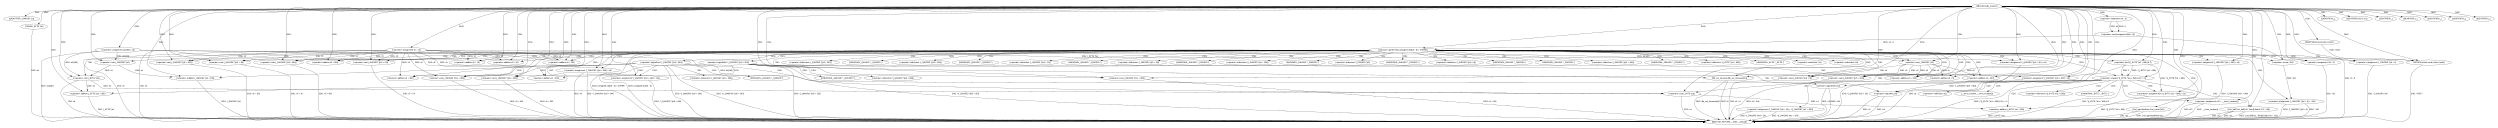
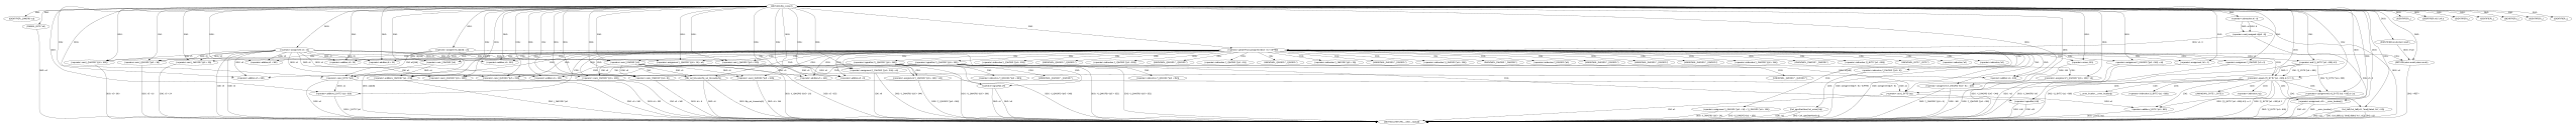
  digraph {
    fontname="Liberation Sans"
    node [fontname="Liberation Sans"]
    edge [fontname="Liberation Sans"]
    n1 [label="(METHOD,tftp_connect)"]
    n2 [label="(IDENTIFIER,_QWORD *a1)"]
    n3 [label="(PARAM,_BYTE *a2)"]
    n4 [label="(<operator>.assignment,a1[148] = v4)"]
    n5 [label="(IDENTIFIER,L,)"]
    n6 [label="(<operator>.assignment,v5 = v4)"]
    n7 [label="(IDENTIFIER,v6,if ( v6 ))"]
    n8 [label="(IDENTIFIER,L,)"]
    n9 [label="(<operator>.greaterThan,(unsigned int)(v6 - 8) > 0xFFB0)"]
    n10 [label="(<operator>.subtraction,v6 - 8)"]
    n11 [label="(RETURN,return result;,return result;)"]
    n12 [label="(IDENTIFIER,result,return result;)"]
    n13 [label="(<operator>.cast,(_QWORD *)(v5 + 352))"]
    n14 [label="(<operator>.addition,v5 + 352)"]
    n15 [label="(<operator>.assignment,*(_QWORD *)(v5 + 352) = v9)"]
    n16 [label="(<operator>.cast,(_QWORD *)(v5 + 352))"]
    n17 [label="(<operator>.addition,v5 + 352)"]
    n18 [label="(<operator>.logicalNot,!v9)"]
    n19 [label="(IDENTIFIER,L,)"]
    n20 [label="(<operator>.cast,(_QWORD *)(v5 + 360))"]
    n21 [label="(<operator>.addition,v5 + 360)"]
    n22 [label="(<operator>.assignment,*(_QWORD *)(v5 + 360) = v10)"]
    n23 [label="(<operator>.cast,(_QWORD *)(v5 + 360))"]
    n24 [label="(<operator>.addition,v5 + 360)"]
    n25 [label="(<operator>.logicalNot,!v10)"]
    n26 [label="(IDENTIFIER,L,)"]
    n27 [label="(<operator>.assignment,*(_QWORD *)(v5 + 16) = a1)"]
    n28 [label="(<operator>.cast,(_QWORD *)(v5 + 16))"]
    n29 [label="(<operator>.addition,v5 + 16)"]
    n30 [label="(<operator>.cast,(_DWORD *)(v5 + 24))"]
    n31 [label="(<operator>.addition,v5 + 24)"]
    n32 [label="(<operator>.addition,(_DWORD *)a1 + 156)"]
    n33 [label="(<operator>.cast,(_DWORD *)a1)"]
    n34 [label="(<operator>.assignment,*(_DWORD *)v5 = 0)"]
    n35 [label="(<operator>.cast,(_DWORD *)v5)"]
    n36 [label="(<operator>.cast,(_DWORD *)(v5 + 8))"]
    n37 [label="(<operator>.addition,v5 + 8)"]
    n38 [label="(<operator>.minus,-100)"]
    n39 [label="(<operator>.assignment,*(_DWORD *)(v5 + 340) = v8)"]
    n40 [label="(<operator>.cast,(_DWORD *)(v5 + 340))"]
    n41 [label="(<operator>.addition,v5 + 340)"]
    n42 [label="(<operator>.assignment,*(_DWORD *)(v5 + 344) = v8)"]
    n43 [label="(<operator>.cast,(_DWORD *)(v5 + 344))"]
    n44 [label="(<operator>.addition,v5 + 344)"]
    n45 [label="(tftp_set_timeouts,tftp_set_timeouts(v5))"]
    n46 [label="(<operator>.equals,(*((_BYTE *)a1 + 895) & 2) == 0)"]
    n47 [label="(<operator>.and,*((_BYTE *)a1 + 895) & 2)"]
    n48 [label="(<operator>.addition,(_BYTE *)a1 + 895)"]
    n49 [label="(<operator>.cast,(_BYTE *)a1)"]
    n50 [label="(<operator>.assignment,v12 = __errno_location())"]
    n51 [label="(Curl_failf,Curl_failf(v11, \"bind() failed; %s\", v13))"]
    n52 [label="(IDENTIFIER,L,)"]
    n53 [label="(<operators>.assignmentOr,*((_BYTE *)a1 + 895) |= 2u)"]
    n54 [label="(<operator>.addition,(_BYTE *)a1 + 895)"]
    n55 [label="(<operator>.cast,(_BYTE *)a1)"]
    n56 [label="(<operator>.assignment,*a2 = 1)"]
    n57 [label="(IDENTIFIER,L,)"]
    n58 [label="(METHOD_RETURN,__int64 __fastcall)"]
    n59 [label="(<operator>.logicalNot,!*(_QWORD *)(v5 + 352))"]
    n60 [label="(<operator>.logicalNot,!*(_QWORD *)(v5 + 360))"]
    n61 [label="(<operator>.assignment,*(_DWORD *)(v5 + 24) = *((_DWORD *)a1 + 156))"]
    n62 [label="(<operator>.assignment,*(_DWORD *)(v5 + 8) = -100)"]
    n63 [label="(Curl_pgrsStartNow,Curl_return(*a1))"]
    n64 [label="(<operator>.indirection,*(_QWORD *)(v5 + 352))"]
    n65 [label="(UNKNOWN,_QWORD *,_QWORD *)"]
    n66 [label="(<operator>.indirection,*(_QWORD *)(v5 + 360))"]
    n67 [label="(UNKNOWN,_QWORD *,_QWORD *)"]
    n68 [label="(<operator>.indirection,*(_QWORD *)(v5 + 16))"]
    n69 [label="(UNKNOWN,_QWORD *,_QWORD *)"]
    n70 [label="(<operator>.indirection,*(_DWORD *)(v5 + 24))"]
    n71 [label="(UNKNOWN,_DWORD *,_DWORD *)"]
    n72 [label="(<operator>.indirection,*((_DWORD *)a1 + 156))"]
    n73 [label="(UNKNOWN,_DWORD *,_DWORD *)"]
    n74 [label="(<operator>.indirection,*(_DWORD *)v5)"]
    n75 [label="(UNKNOWN,_DWORD *,_DWORD *)"]
    n76 [label="(<operator>.indirection,*(_DWORD *)(v5 + 8))"]
    n77 [label="(UNKNOWN,_DWORD *,_DWORD *)"]
    n78 [label="(UNKNOWN,_DWORD *,_DWORD *)"]
    n79 [label="(<operator>.indirection,*(_DWORD *)(v5 + 344))"]
    n80 [label="(UNKNOWN,_DWORD *,_DWORD *)"]
    n81 [label="(<operator>.indirection,*((_BYTE *)a1 + 895))"]
    n82 [label="(UNKNOWN,_BYTE *,_BYTE *)"]
    n83 [label="(<operator>.indirection,*a1)"]
    n84 [label="(<operator>.indirection,*a2)"]
    n85 [label="(<operator>.cast,(unsigned int)(v6 - 8))"]
    n86 [label="(<operator>.indirection,*a1)"]
    n87 [label="(__errno_location,__errno_location())"]
    n88 [label="(<operator>.indirection,*((_BYTE *)a1 + 895))"]
    n89 [label="(UNKNOWN,_BYTE *,_BYTE *)"]
    n90 [label="(<operator>.indirection,*(_QWORD *)(v5 + 352))"]
    n91 [label="(UNKNOWN,_QWORD *,_QWORD *)"]
    n92 [label="(<operator>.indirection,*(_QWORD *)(v5 + 360))"]
    n93 [label="(UNKNOWN,_QWORD *,_QWORD *)"]
    n1 -> n2 [label="DDG: "]
    n1 -> n3 [label="DDG: "]
    n1 -> n4 [label="DDG: "]
    n1 -> n5 [label="DDG: "]
    n1 -> n6 [label="DDG: "]
    n1 -> n7 [label="DDG: "]
    n1 -> n8 [label="DDG: "]
    n1 -> n9 [label="DDG: "]
    n1 -> n10 [label="DDG: "]
    n1 -> n11 [label="DDG: "]
    n1 -> n12 [label="DDG: "]
    n1 -> n13 [label="DDG: "]
    n1 -> n14 [label="DDG: "]
    n1 -> n15 [label="DDG: "]
    n1 -> n16 [label="DDG: "]
    n1 -> n17 [label="DDG: "]
    n1 -> n18 [label="DDG: "]
    n1 -> n19 [label="DDG: "]
    n1 -> n20 [label="DDG: "]
    n1 -> n21 [label="DDG: "]
    n1 -> n22 [label="DDG: "]
    n1 -> n23 [label="DDG: "]
    n1 -> n24 [label="DDG: "]
    n1 -> n25 [label="DDG: "]
    n1 -> n26 [label="DDG: "]
    n1 -> n27 [label="DDG: "]
    n1 -> n28 [label="DDG: "]
    n1 -> n29 [label="DDG: "]
    n1 -> n30 [label="DDG: "]
    n1 -> n31 [label="DDG: "]
    n1 -> n32 [label="DDG: "]
-   n1 -> n33 [label="DDG: "]
+   n33 -> n1 [label="DDG: "]
    n1 -> n34 [label="DDG: "]
    n1 -> n35 [label="DDG: "]
    n1 -> n36 [label="DDG: "]
    n1 -> n37 [label="DDG: "]
    n1 -> n38 [label="DDG: "]
    n1 -> n39 [label="DDG: "]
    n1 -> n40 [label="DDG: "]
    n1 -> n41 [label="DDG: "]
    n1 -> n42 [label="DDG: "]
    n1 -> n43 [label="DDG: "]
    n1 -> n44 [label="DDG: "]
    n1 -> n45 [label="DDG: "]
    n1 -> n46 [label="DDG: "]
    n1 -> n47 [label="DDG: "]
    n1 -> n48 [label="DDG: "]
    n1 -> n49 [label="DDG: "]
    n1 -> n50 [label="DDG: "]
    n1 -> n51 [label="DDG: "]
    n1 -> n52 [label="DDG: "]
    n1 -> n53 [label="DDG: "]
    n1 -> n54 [label="DDG: "]
    n1 -> n55 [label="DDG: "]
    n1 -> n56 [label="DDG: "]
    n1 -> n57 [label="DDG: "]
    n3 -> n58 [label="DDG: a2"]
    n4 -> n27 [label="DDG: a1[148]"]
    n4 -> n33 [label="DDG: a1[148]"]
    n4 -> n49 [label="DDG: a1[148]"]
    n4 -> n55 [label="DDG: a1[148]"]
    n4 -> n58 [label="DDG: a1[148]"]
    n6 -> n13 [label="DDG: v5"]
    n6 -> n14 [label="DDG: v5"]
    n6 -> n16 [label="DDG: v5"]
    n6 -> n17 [label="DDG: v5"]
    n6 -> n20 [label="DDG: v5"]
    n6 -> n21 [label="DDG: v5"]
    n6 -> n23 [label="DDG: v5"]
    n6 -> n24 [label="DDG: v5"]
    n6 -> n28 [label="DDG: v5"]
    n6 -> n29 [label="DDG: v5"]
    n6 -> n30 [label="DDG: v5"]
    n6 -> n31 [label="DDG: v5"]
-   n6 -> n35 [label="DDG: (_BYTE *)a1"]
+   n6 -> n35 [label="DDG: v5"]
    n6 -> n58 [label="DDG: v4"]
    n6 -> n58 [label="DDG: v5"]
    n9 -> n11 [label="CDG: "]
    n9 -> n13 [label="CDG: "]
    n9 -> n14 [label="CDG: "]
    n9 -> n20 [label="CDG: "]
    n9 -> n21 [label="CDG: "]
    n9 -> n27 [label="CDG: "]
    n9 -> n28 [label="CDG: "]
    n9 -> n29 [label="CDG: "]
    n9 -> n30 [label="CDG: "]
    n9 -> n31 [label="CDG: "]
    n9 -> n32 [label="CDG: "]
    n9 -> n33 [label="CDG: "]
    n9 -> n34 [label="CDG: "]
    n9 -> n35 [label="CDG: "]
    n9 -> n36 [label="CDG: "]
    n9 -> n37 [label="CDG: "]
    n9 -> n38 [label="CDG: "]
    n9 -> n39 [label="CDG: "]
    n9 -> n40 [label="CDG: "]
    n9 -> n41 [label="CDG: "]
    n9 -> n42 [label="CDG: "]
    n9 -> n43 [label="CDG: "]
    n9 -> n44 [label="CDG: "]
    n9 -> n45 [label="CDG: "]
    n9 -> n46 [label="CDG: "]
-   n9 -> n47 [label="CDG: "]
+   n9 -> n47 [label="DDG: v6"]
    n9 -> n48 [label="CDG: "]
    n9 -> n49 [label="CDG: "]
    n9 -> n56 [label="CDG: "]
    n9 -> n58 [label="DDG: (unsigned int)(v6 - 8)"]
    n9 -> n58 [label="DDG: (unsigned int)(v6 - 8) > 0xFFB0"]
    n9 -> n59 [label="CDG: "]
    n9 -> n60 [label="CDG: "]
    n9 -> n61 [label="CDG: "]
    n9 -> n62 [label="CDG: "]
-   n9 -> n63 [label="CDG: "]
+   n76 -> n63 [label="CDG: "]
    n9 -> n64 [label="CDG: "]
    n9 -> n65 [label="CDG: "]
    n9 -> n66 [label="CDG: "]
    n9 -> n67 [label="CDG: "]
    n9 -> n68 [label="CDG: "]
    n9 -> n69 [label="CDG: "]
    n9 -> n70 [label="CDG: "]
    n9 -> n71 [label="CDG: "]
    n9 -> n72 [label="CDG: "]
    n9 -> n73 [label="CDG: "]
    n9 -> n74 [label="CDG: "]
    n9 -> n75 [label="CDG: "]
    n9 -> n76 [label="CDG: "]
    n9 -> n77 [label="CDG: "]
    n9 -> n78 [label="CDG: "]
    n9 -> n79 [label="CDG: "]
    n9 -> n80 [label="CDG: "]
    n9 -> n81 [label="CDG: "]
    n9 -> n82 [label="CDG: "]
    n9 -> n83 [label="CDG: "]
    n9 -> n84 [label="CDG: "]
+   n10 -> n58 [label="DDG: v6"]
    n10 -> n85 [label="DDG: v6"]
    n10 -> n85 [label="DDG: 8"]
    n11 -> n58 [label="DDG: <RET>"]
    n12 -> n11 [label="DDG: result"]
    n13 -> n58 [label="DDG: v5 + 352"]
-   n15 -> n18 [label="DDG: *(_QWORD *)(v5 + 352)"]
+   n15 -> n58 [label="DDG: *(_QWORD *)(v5 + 352)"]
    n16 -> n58 [label="DDG: v5 + 352"]
    n18 -> n58 [label="DDG: v9"]
    n18 -> n58 [label="DDG: !v9"]
    n20 -> n58 [label="DDG: v5 + 360"]
    n22 -> n58 [label="DDG: *(_QWORD *)(v5 + 360)"]
    n23 -> n58 [label="DDG: v5 + 360"]
    n25 -> n58 [label="DDG: v10"]
    n25 -> n58 [label="DDG: !v10"]
    n27 -> n58 [label="DDG: *(_QWORD *)(v5 + 16)"]
    n28 -> n58 [label="DDG: v5 + 16"]
    n30 -> n58 [label="DDG: v5 + 24"]
    n32 -> n58 [label="DDG: (_DWORD *)a1"]
    n33 -> n32 [label="DDG: a1"]
    n33 -> n49 [label="DDG: a1"]
    n34 -> n58 [label="DDG: *(_DWORD *)v5"]
    n35 -> n36 [label="DDG: v5"]
    n35 -> n37 [label="DDG: v5"]
    n35 -> n40 [label="DDG: v5"]
    n35 -> n41 [label="DDG: v5"]
    n35 -> n43 [label="DDG: v5"]
    n35 -> n44 [label="DDG: v5"]
    n35 -> n45 [label="DDG: v5"]
    n36 -> n58 [label="DDG: v5 + 8"]
    n38 -> n62 [label="DDG: 100"]
    n39 -> n58 [label="DDG: *(_DWORD *)(v5 + 340)"]
    n40 -> n58 [label="DDG: v5 + 340"]
    n42 -> n58 [label="DDG: v8"]
    n42 -> n58 [label="DDG: *(_DWORD *)(v5 + 344)"]
    n43 -> n58 [label="DDG: v5 + 344"]
    n45 -> n58 [label="DDG: v5"]
    n45 -> n58 [label="DDG: tftp_set_timeouts(v5)"]
    n46 -> n50 [label="CDG: "]
    n46 -> n51 [label="CDG: "]
    n46 -> n53 [label="CDG: "]
    n46 -> n54 [label="CDG: "]
    n46 -> n55 [label="CDG: "]
    n46 -> n58 [label="DDG: *((_BYTE *)a1 + 895) & 2"]
    n46 -> n58 [label="DDG: (*((_BYTE *)a1 + 895) & 2) == 0"]
    n46 -> n86 [label="CDG: "]
    n46 -> n87 [label="CDG: "]
    n46 -> n88 [label="CDG: "]
    n46 -> n89 [label="CDG: "]
    n47 -> n46 [label="DDG: *((_BYTE *)a1 + 895)"]
    n47 -> n46 [label="DDG: 2"]
    n47 -> n53 [label="DDG: *((_BYTE *)a1 + 895)"]
-   n47 -> n58 [label="DDG: a1"]
+   n47 -> n58 [label="DDG: *((_BYTE *)a1 + 895)"]
    n48 -> n58 [label="DDG: (_BYTE *)a1"]
    n49 -> n48 [label="DDG: a1"]
    n49 -> n55 [label="DDG: a1"]
    n49 -> n58 [label="DDG: a1"]
    n50 -> n58 [label="DDG: v12"]
    n50 -> n58 [label="DDG: __errno_location()"]
    n51 -> n58 [label="DDG: Curl_failf(v11, \"bind() failed; %s\", v13)"]
    n51 -> n58 [label="DDG: v13"]
    n51 -> n58 [label="DDG: v11"]
    n53 -> n58 [label="DDG: *((_BYTE *)a1 + 895)"]
    n54 -> n58 [label="DDG: (_BYTE *)a1"]
    n55 -> n54 [label="DDG: a1"]
    n55 -> n58 [label="DDG: a1"]
    n56 -> n58 [label="DDG: *a2"]
    n59 -> n15 [label="CDG: "]
    n59 -> n16 [label="CDG: "]
    n59 -> n17 [label="CDG: "]
    n59 -> n18 [label="CDG: "]
    n59 -> n58 [label="DDG: *(_QWORD *)(v5 + 352)"]
    n59 -> n58 [label="DDG: !*(_QWORD *)(v5 + 352)"]
    n59 -> n90 [label="CDG: "]
    n59 -> n91 [label="CDG: "]
    n60 -> n22 [label="CDG: "]
    n60 -> n23 [label="CDG: "]
    n60 -> n24 [label="CDG: "]
    n60 -> n25 [label="CDG: "]
    n60 -> n58 [label="DDG: *(_QWORD *)(v5 + 360)"]
    n60 -> n58 [label="DDG: !*(_QWORD *)(v5 + 360)"]
    n60 -> n92 [label="CDG: "]
    n60 -> n93 [label="CDG: "]
    n61 -> n58 [label="DDG: *((_DWORD *)a1 + 156)"]
    n61 -> n58 [label="DDG: *(_DWORD *)(v5 + 24)"]
    n62 -> n58 [label="DDG: -100"]
    n62 -> n58 [label="DDG: *(_DWORD *)(v5 + 8)"]
    n63 -> n58 [label="DDG: *a1"]
    n63 -> n58 [label="DDG: Curl_pgrsStartNow(*a1)"]
    n85 -> n9 [label="DDG: v6 - 8"]
    n85 -> n58 [label="DDG: v6 - 8"]
  }
